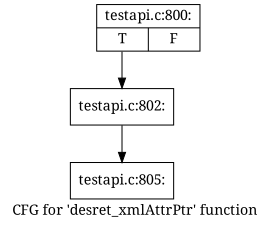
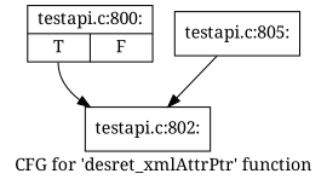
  digraph {
    fontname="Noto Serif"
    label="CFG for 'desret_xmlAttrPtr' function"
    node [fontname="Noto Serif" shape=record]
    edge [fontname="Noto Serif"]
    n1 [label="{testapi.c:800:|{<s0>T|<s1>F}}"]
    n2 [label="{testapi.c:802:}"]
    n3 [label="{testapi.c:805:}"]
    n1 -> n2 [tailport=s0]
-   n2 -> n3
+   n3 -> n2
  }
